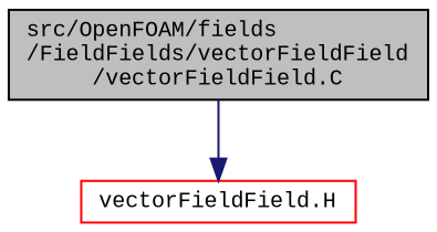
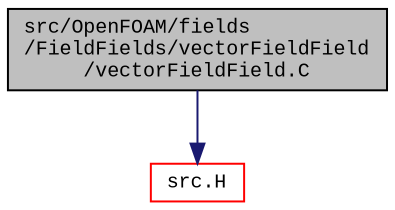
  digraph {
    fontname="Liberation Mono"
    node [fontname="Liberation Mono" fontsize=10 shape=record]
    n1 [color=black fillcolor=grey75 fontcolor=black height=0.2 label="src/OpenFOAM/fields\l/FieldFields/vectorFieldField\l/vectorFieldField.C" style=filled width=0.4]
-   n2 [color=red height=0.2 label="vectorFieldField.H" width=0.4]
+   n2 [color=red height=0.2 label="src.H" width=0.4]
    n1 -> n2 [color=midnightblue fontname="Liberation Mono" fontsize=10 labelfontname=Helvetica labelfontsize=10 style=solid]
  }
